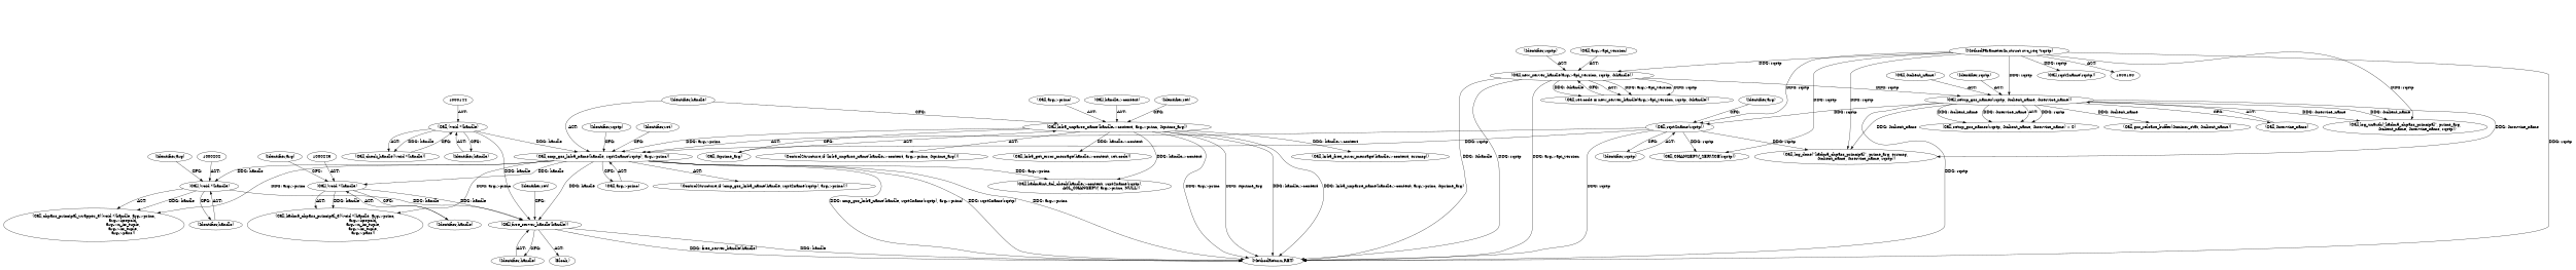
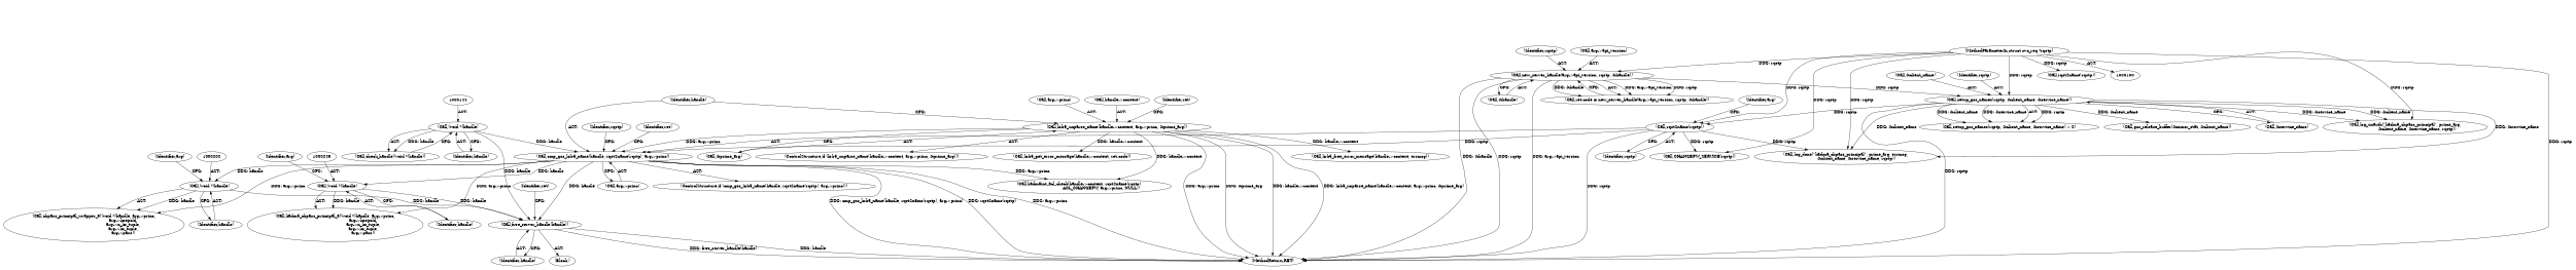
  digraph {
    n1 [label="(Call,free_server_handle(handle))"]
    n2 [label="(Identifier,handle)"]
    n3 [label="(MethodReturn,RET)"]
    n4 [label="(Block,)"]
    n5 [label="(Call,cmp_gss_krb5_name(handle, rqst2name(rqstp), arg->princ))"]
    n6 [label="(Call,(void *)handle)"]
    n7 [label="(Call,(void *)handle)"]
    n8 [label="(Call,kadm5_chpass_principal_3((void *)handle, arg->princ,\n                                            arg->keepold,\n                                            arg->n_ks_tuple,\n                                            arg->ks_tuple,\n                                            arg->pass))"]
    n9 [label="(Call,arg->princ)"]
    n10 [label="(Call,chpass_principal_wrapper_3((void *)handle, arg->princ,\n                                              arg->keepold,\n                                              arg->n_ks_tuple,\n                                              arg->ks_tuple,\n                                              arg->pass))"]
    n11 [label="(ControlStructure,if (cmp_gss_krb5_name(handle, rqst2name(rqstp), arg->princ)))"]
    n12 [label="(Call,kadm5int_acl_check(handle->context, rqst2name(rqstp),\n                                  ACL_CHANGEPW, arg->princ, NULL))"]
    n13 [label="(Identifier,handle)"]
    n14 [label="(Identifier,handle)"]
    n15 [label="(Call,(void *)handle)"]
    n16 [label="(Call,check_handle((void *)handle))"]
    n17 [label="(Identifier,handle)"]
    n18 [label="(Call,rqst2name(rqstp))"]
    n19 [label="(Identifier,rqstp)"]
    n20 [label="(Call,log_done(\"kadm5_chpass_principal\", prime_arg, errmsg,\n                 &client_name, &service_name, rqstp))"]
    n21 [label="(Call,CHANGEPW_SERVICE(rqstp))"]
    n22 [label="(Call,setup_gss_names(rqstp, &client_name, &service_name))"]
    n23 [label="(Call,setup_gss_names(rqstp, &client_name, &service_name) < 0)"]
    n24 [label="(Call,gss_release_buffer(&minor_stat, &client_name))"]
    n25 [label="(Call,&service_name)"]
    n26 [label="(Call,log_unauth(\"kadm5_chpass_principal\", prime_arg,\n                   &client_name, &service_name, rqstp))"]
    n27 [label="(Call,new_server_handle(arg->api_version, rqstp, &handle))"]
+   n28 [label="(Call,&handle)"]
    n29 [label="(Call,ret.code = new_server_handle(arg->api_version, rqstp, &handle))"]
    n30 [label="(MethodParameterIn,struct svc_req *rqstp)"]
    n31 [label="(Call,rqst2name(rqstp))"]
    1000100
    n33 [label="(Call,krb5_unparse_name(handle->context, arg->princ, &prime_arg))"]
    n34 [label="(Call,krb5_free_error_message(handle->context, errmsg))"]
    n35 [label="(Call,&prime_arg)"]
    n36 [label="(ControlStructure,if (krb5_unparse_name(handle->context, arg->princ, &prime_arg)))"]
    n37 [label="(Call,krb5_get_error_message(handle->context, ret.code))"]
    n38 [label="(Identifier,rqstp)"]
    n39 [label="(Identifier,rqstp)"]
    n40 [label="(Identifier,ret)"]
    n41 [label="(Identifier,rqstp)"]
    n42 [label="(Identifier,ret)"]
    n43 [label="(Call,arg->api_version)"]
    n44 [label="(Identifier,arg)"]
    n45 [label="(Identifier,handle)"]
    n46 [label="(Identifier,ret)"]
    n47 [label="(Call,&client_name)"]
    n48 [label="(Call,arg->princ)"]
    n49 [label="(Call,handle->context)"]
    n50 [label="(Identifier,arg)"]
    n51 [label="(Identifier,arg)"]
    1000144
    1000202
    1000243
    n1 -> n2 [label="CFG: "]
    n1 -> n3 [label="DDG: free_server_handle(handle)"]
    n1 -> n3 [label="DDG: handle"]
    n1 -> n4 [label="AST: "]
    n2 -> n1 [label="AST: "]
    n5 -> n1 [label="DDG: handle"]
    n5 -> n3 [label="DDG: cmp_gss_krb5_name(handle, rqst2name(rqstp), arg->princ)"]
    n5 -> n3 [label="DDG: rqst2name(rqstp)"]
    n5 -> n3 [label="DDG: arg->princ"]
    n5 -> n6 [label="DDG: handle"]
    n5 -> n7 [label="DDG: handle"]
    n5 -> n8 [label="DDG: arg->princ"]
    n5 -> n9 [label="CFG: "]
    n5 -> n10 [label="DDG: arg->princ"]
    n5 -> n11 [label="AST: "]
    n5 -> n12 [label="DDG: arg->princ"]
    n6 -> n1 [label="DDG: handle"]
    n6 -> n10 [label="AST: "]
    n6 -> n10 [label="DDG: handle"]
    n6 -> n13 [label="CFG: "]
    n7 -> n1 [label="DDG: handle"]
    n7 -> n8 [label="AST: "]
    n7 -> n8 [label="DDG: handle"]
    n7 -> n14 [label="CFG: "]
    n9 -> n5 [label="AST: "]
    n13 -> n6 [label="AST: "]
    n14 -> n7 [label="AST: "]
    n15 -> n1 [label="DDG: handle"]
    n15 -> n5 [label="DDG: handle"]
    n15 -> n16 [label="AST: "]
    n15 -> n16 [label="DDG: handle"]
    n15 -> n17 [label="CFG: "]
    n16 -> n15 [label="CFG: "]
    n17 -> n15 [label="AST: "]
    n18 -> n3 [label="DDG: rqstp"]
    n18 -> n5 [label="AST: "]
    n18 -> n5 [label="DDG: rqstp"]
    n18 -> n19 [label="CFG: "]
    n18 -> n20 [label="DDG: rqstp"]
    n18 -> n21 [label="DDG: rqstp"]
    n19 -> n18 [label="AST: "]
    n22 -> n3 [label="DDG: rqstp"]
    n22 -> n18 [label="DDG: rqstp"]
    n22 -> n20 [label="DDG: &client_name"]
    n22 -> n20 [label="DDG: &service_name"]
    n22 -> n23 [label="AST: "]
    n22 -> n23 [label="DDG: rqstp"]
    n22 -> n23 [label="DDG: &client_name"]
    n22 -> n23 [label="DDG: &service_name"]
    n22 -> n24 [label="DDG: &client_name"]
    n22 -> n25 [label="CFG: "]
    n22 -> n26 [label="DDG: &client_name"]
    n22 -> n26 [label="DDG: &service_name"]
    n25 -> n22 [label="AST: "]
    n27 -> n3 [label="DDG: arg->api_version"]
    n27 -> n3 [label="DDG: &handle"]
    n27 -> n3 [label="DDG: rqstp"]
    n27 -> n22 [label="DDG: rqstp"]
+   n27 -> n28 [label="CFG: "]
    n27 -> n29 [label="AST: "]
    n27 -> n29 [label="DDG: arg->api_version"]
    n27 -> n29 [label="DDG: rqstp"]
    n27 -> n29 [label="DDG: &handle"]
+   n28 -> n27 [label="AST: "]
    n29 -> n27 [label="CFG: "]
    n30 -> n3 [label="DDG: rqstp"]
    n30 -> n18 [label="DDG: rqstp"]
    n30 -> n20 [label="DDG: rqstp"]
    n30 -> n21 [label="DDG: rqstp"]
    n30 -> n22 [label="DDG: rqstp"]
    n30 -> n26 [label="DDG: rqstp"]
    n30 -> n27 [label="DDG: rqstp"]
    n30 -> n31 [label="DDG: rqstp"]
    n30 -> 1000100 [label="AST: "]
    n33 -> n3 [label="DDG: arg->princ"]
    n33 -> n3 [label="DDG: &prime_arg"]
    n33 -> n3 [label="DDG: handle->context"]
    n33 -> n3 [label="DDG: krb5_unparse_name(handle->context, arg->princ, &prime_arg)"]
    n33 -> n5 [label="DDG: arg->princ"]
    n33 -> n12 [label="DDG: handle->context"]
    n33 -> n34 [label="DDG: handle->context"]
    n33 -> n35 [label="CFG: "]
    n33 -> n36 [label="AST: "]
    n33 -> n37 [label="DDG: handle->context"]
    n35 -> n33 [label="AST: "]
    n38 -> n5 [label="CFG: "]
    n39 -> n27 [label="AST: "]
    n40 -> n5 [label="CFG: "]
    n41 -> n22 [label="AST: "]
    n42 -> n33 [label="CFG: "]
    n43 -> n27 [label="AST: "]
    n44 -> n6 [label="CFG: "]
    n45 -> n5 [label="AST: "]
    n45 -> n33 [label="CFG: "]
    n46 -> n1 [label="CFG: "]
    n47 -> n22 [label="AST: "]
    n48 -> n33 [label="AST: "]
    n49 -> n33 [label="AST: "]
    n50 -> n7 [label="CFG: "]
    n51 -> n18 [label="CFG: "]
    1000144 -> n15 [label="AST: "]
    1000202 -> n6 [label="AST: "]
    1000243 -> n7 [label="AST: "]
  }
